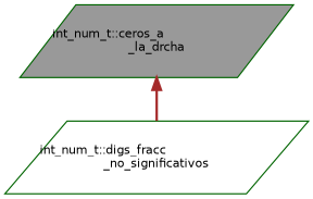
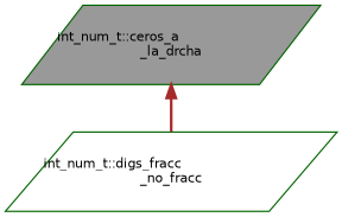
  digraph {
    rankdir=TB
    node [color=darkgreen fontname=Helvetica fontsize=10 shape=parallelogram style=filled]
    n1 [fillcolor=grey60 fontcolor=black height=0.2 label="int_num_t::ceros_a\l_la_drcha" width=0.4]
-   n2 [fillcolor=white height=0.2 label="int_num_t::digs_fracc\l_no_significativos" width=0.4]
+   n2 [fillcolor=white height=0.2 label="int_num_t::digs_fracc\l_no_fracc" width=0.4]
    n1 -> n2 [color=brown dir=back fontname=Helvetica fontsize=10 labelfontname=Helvetica labelfontsize=10 style=bold]
  }
